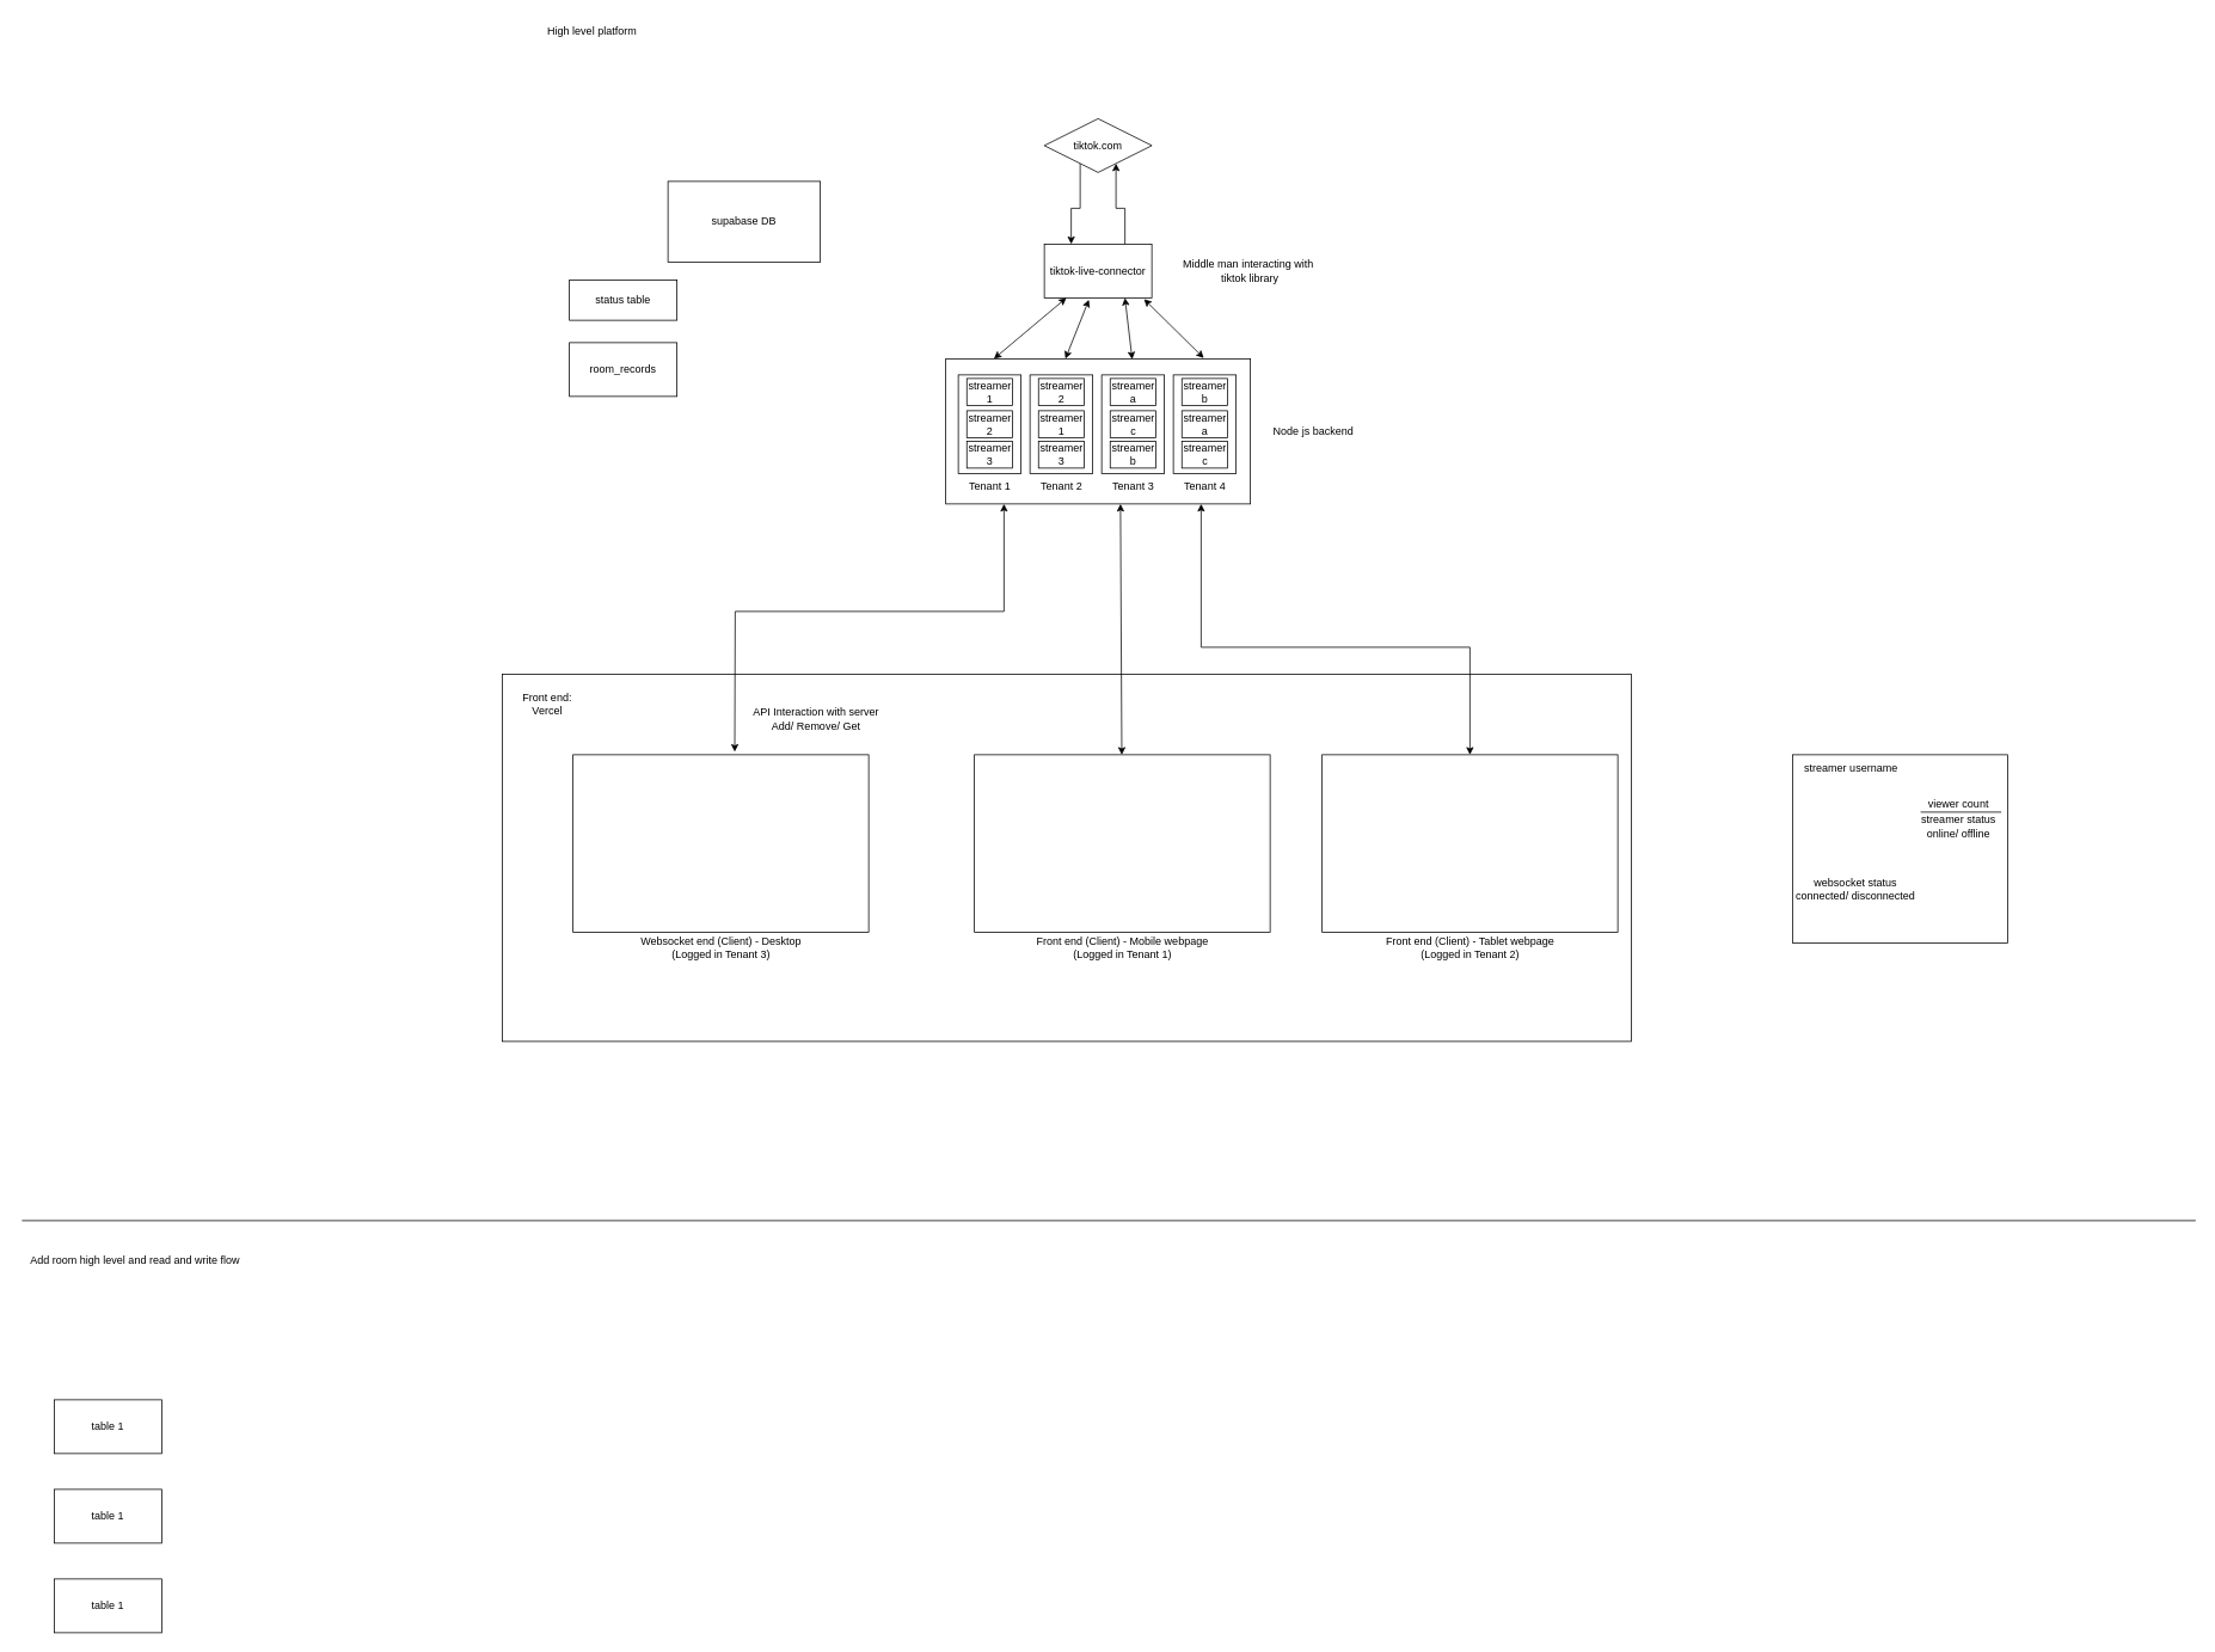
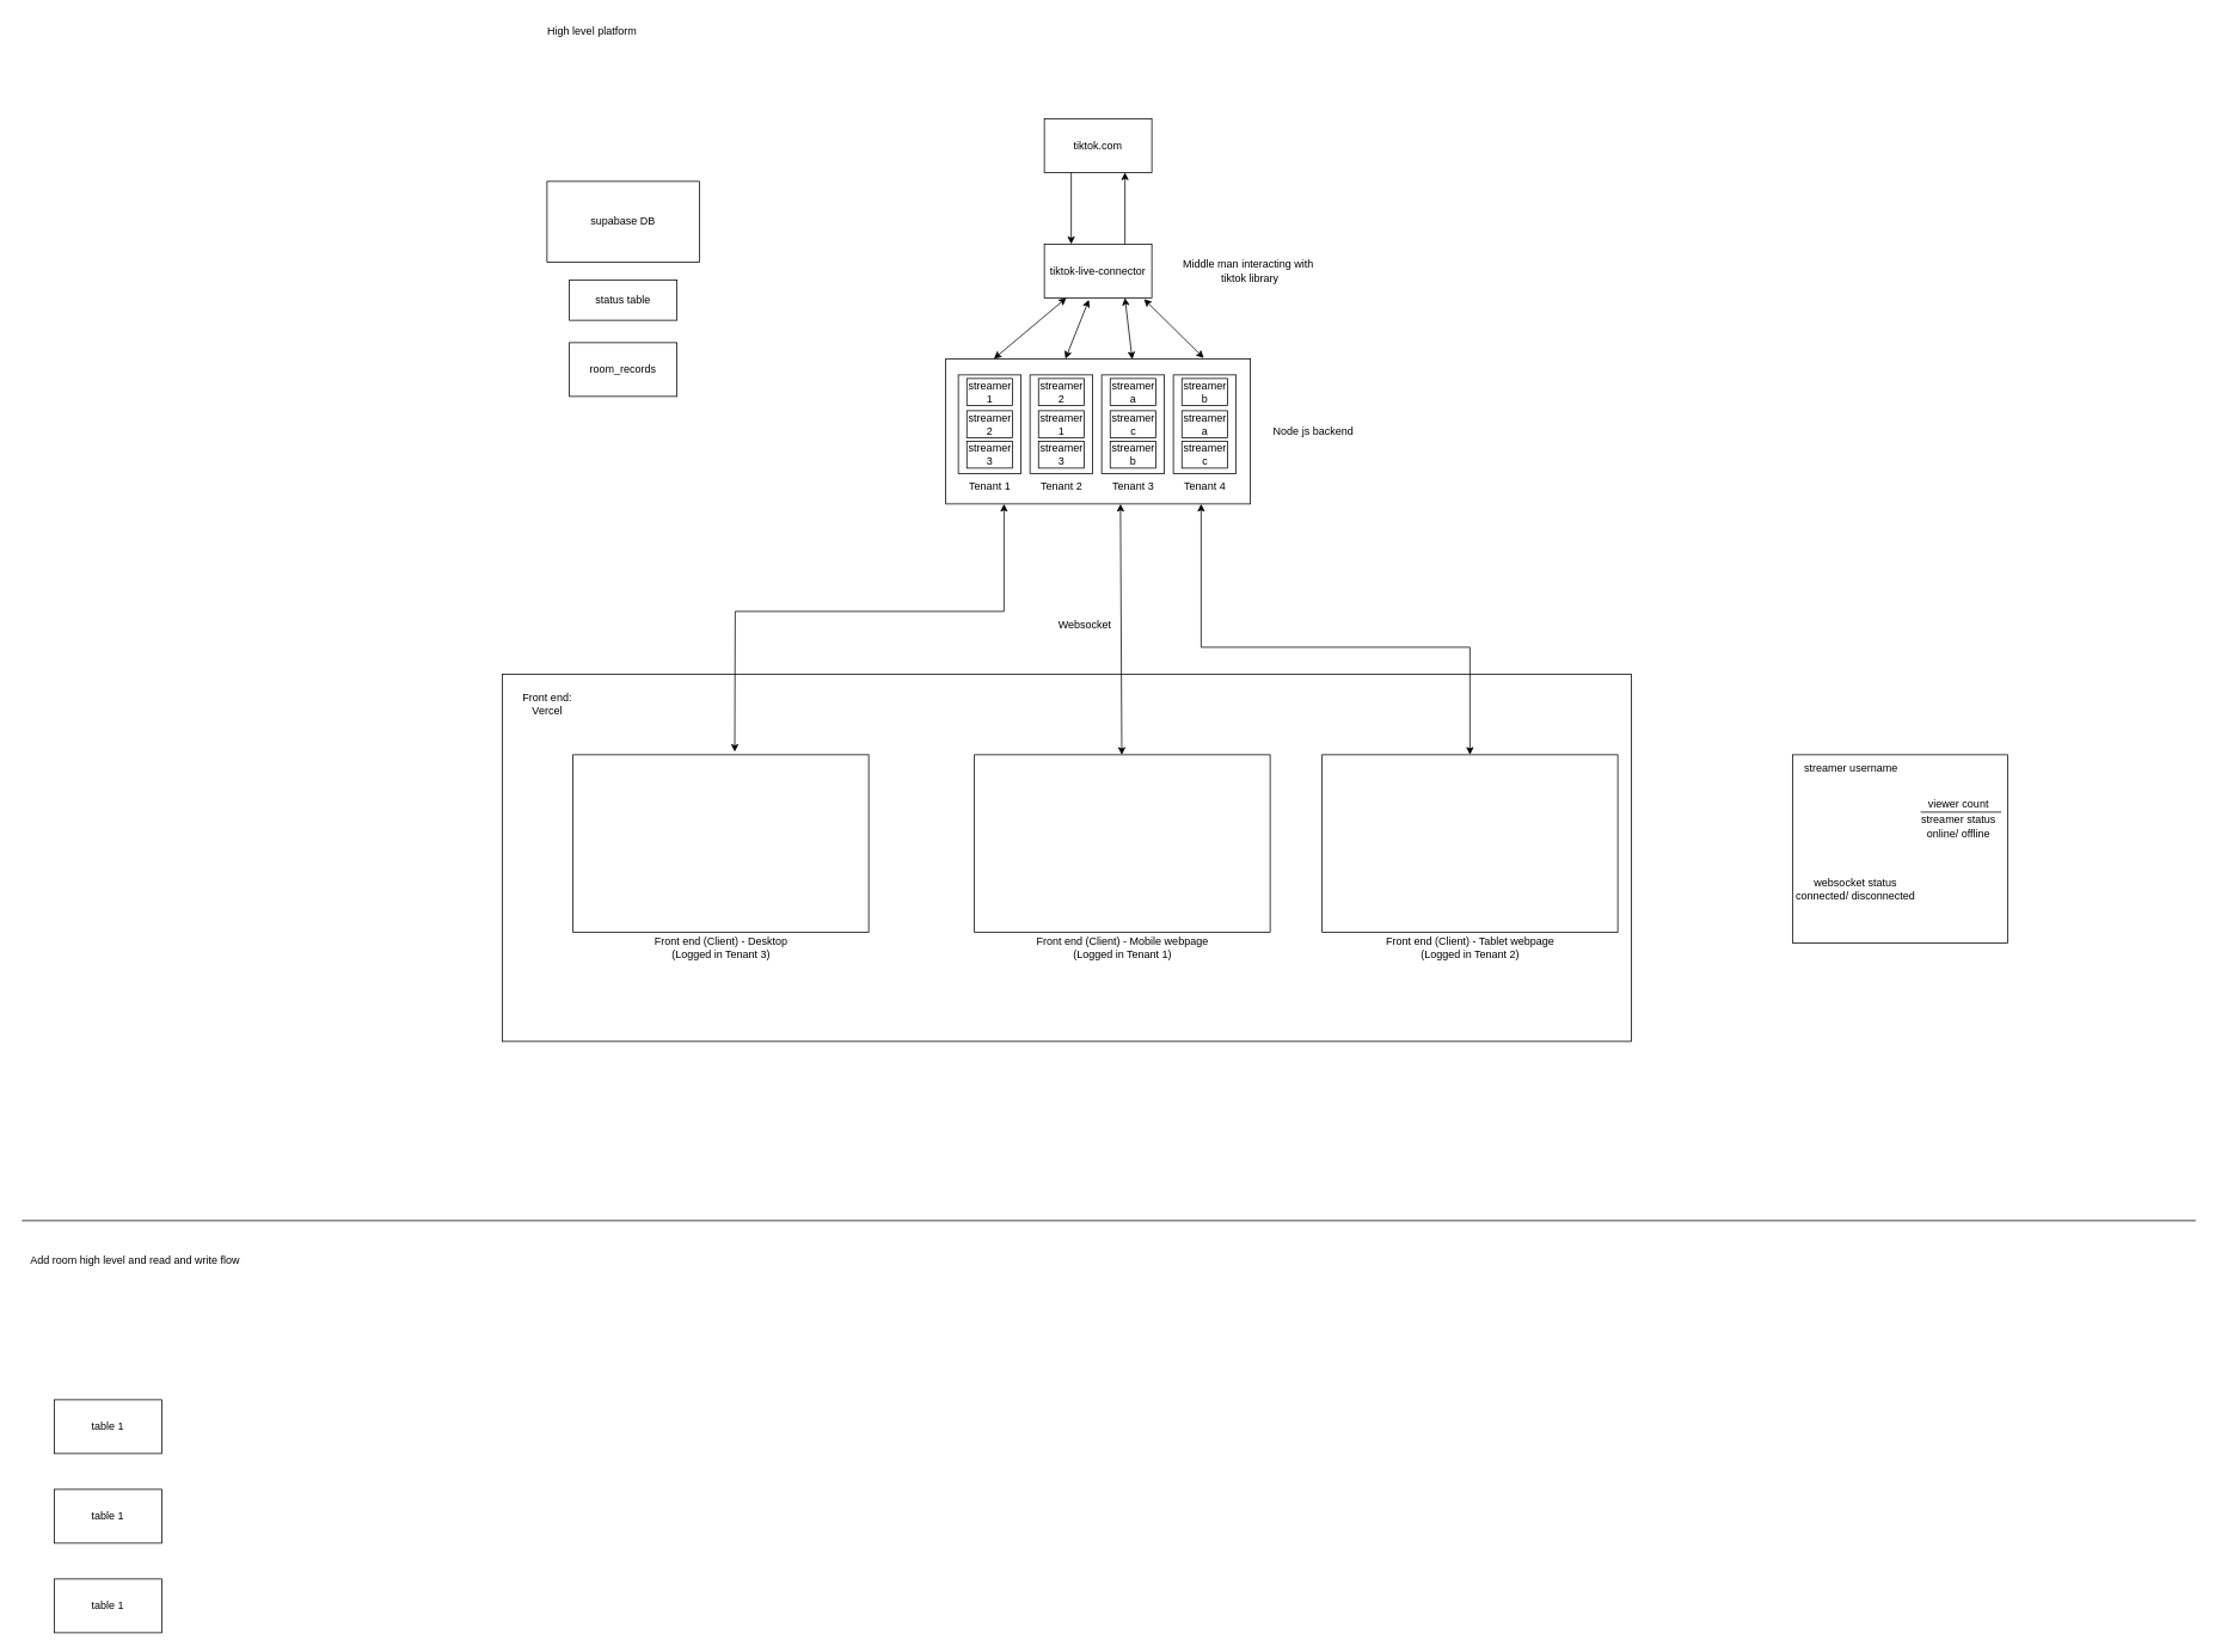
  <mxCell id="0" />
  <mxCell id="1" parent="0" />
  <mxCell id="2" value="" style="rounded=0;whiteSpace=wrap;html=1;" vertex="1" parent="1"><mxGeometry x="560" y="752" width="1260" height="410" as="geometry" /></mxCell>
  <mxCell id="3" value="" style="rounded=0;whiteSpace=wrap;html=1;" vertex="1" parent="1"><mxGeometry x="1055" y="400" width="340" height="162" as="geometry" /></mxCell>
  <mxCell id="4" value="" style="rounded=0;whiteSpace=wrap;html=1;" vertex="1" parent="1"><mxGeometry x="1087" y="842" width="330" height="198" as="geometry" /></mxCell>
  <mxCell id="5" value="" style="rounded=0;whiteSpace=wrap;html=1;" vertex="1" parent="1"><mxGeometry x="1069" y="418" width="70" height="110" as="geometry" /></mxCell>
- <mxCell id="6" value="supabase DB" style="rounded=0;whiteSpace=wrap;html=1;" vertex="1" parent="1"><mxGeometry x="745" y="202" width="170" height="90" as="geometry" /></mxCell>
+ <mxCell id="6" value="supabase DB" style="rounded=0;whiteSpace=wrap;html=1;" vertex="1" parent="1"><mxGeometry x="610" y="202" width="170" height="90" as="geometry" /></mxCell>
  <mxCell id="7" value="Front end (Client) - Mobile webpage&lt;br&gt;(Logged in Tenant 1)" style="text;html=1;align=center;verticalAlign=middle;resizable=0;points=[];autosize=1;strokeColor=none;fillColor=none;" vertex="1" parent="1"><mxGeometry x="1147" y="1037" width="210" height="40" as="geometry" /></mxCell>
  <mxCell id="8" value="Tenant 1" style="text;html=1;align=center;verticalAlign=middle;resizable=0;points=[];autosize=1;strokeColor=none;fillColor=none;" vertex="1" parent="1"><mxGeometry x="1069" y="528" width="70" height="30" as="geometry" /></mxCell>
  <mxCell id="9" value="" style="rounded=0;whiteSpace=wrap;html=1;" vertex="1" parent="1"><mxGeometry x="1229" y="418" width="70" height="110" as="geometry" /></mxCell>
  <mxCell id="10" value="" style="rounded=0;whiteSpace=wrap;html=1;" vertex="1" parent="1"><mxGeometry x="1309" y="418" width="70" height="110" as="geometry" /></mxCell>
  <mxCell id="11" value="Tenant 2" style="text;html=1;align=center;verticalAlign=middle;resizable=0;points=[];autosize=1;strokeColor=none;fillColor=none;" vertex="1" parent="1"><mxGeometry x="1149" y="528" width="70" height="30" as="geometry" /></mxCell>
  <mxCell id="12" value="Tenant 3" style="text;html=1;align=center;verticalAlign=middle;resizable=0;points=[];autosize=1;strokeColor=none;fillColor=none;" vertex="1" parent="1"><mxGeometry x="1229" y="528" width="70" height="30" as="geometry" /></mxCell>
  <mxCell id="13" value="Tenant 4" style="text;html=1;align=center;verticalAlign=middle;resizable=0;points=[];autosize=1;strokeColor=none;fillColor=none;" vertex="1" parent="1"><mxGeometry x="1309" y="528" width="70" height="30" as="geometry" /></mxCell>
+ <mxCell id="14" value="Websocket" style="text;html=1;align=center;verticalAlign=middle;resizable=0;points=[];autosize=1;strokeColor=none;fillColor=none;" vertex="1" parent="1"><mxGeometry x="1170" y="682" width="80" height="30" as="geometry" /></mxCell>
  <mxCell id="15" value="streamer 1" style="rounded=0;whiteSpace=wrap;html=1;" vertex="1" parent="1"><mxGeometry x="1078.5" y="422" width="51" height="30" as="geometry" /></mxCell>
  <mxCell id="16" value="streamer&lt;div&gt;2&lt;/div&gt;" style="rounded=0;whiteSpace=wrap;html=1;" vertex="1" parent="1"><mxGeometry x="1078.5" y="458" width="51" height="30" as="geometry" /></mxCell>
  <mxCell id="17" value="streamer&lt;div&gt;3&lt;/div&gt;" style="rounded=0;whiteSpace=wrap;html=1;" vertex="1" parent="1"><mxGeometry x="1078.5" y="492" width="51" height="30" as="geometry" /></mxCell>
  <mxCell id="18" value="" style="rounded=0;whiteSpace=wrap;html=1;" vertex="1" parent="1"><mxGeometry x="1149" y="418" width="70" height="110" as="geometry" /></mxCell>
  <mxCell id="19" value="streamer 2" style="rounded=0;whiteSpace=wrap;html=1;" vertex="1" parent="1"><mxGeometry x="1158.5" y="422" width="51" height="30" as="geometry" /></mxCell>
  <mxCell id="20" value="streamer 1" style="rounded=0;whiteSpace=wrap;html=1;" vertex="1" parent="1"><mxGeometry x="1158.5" y="458" width="51" height="30" as="geometry" /></mxCell>
  <mxCell id="21" value="streamer 3" style="rounded=0;whiteSpace=wrap;html=1;" vertex="1" parent="1"><mxGeometry x="1158.5" y="492" width="51" height="30" as="geometry" /></mxCell>
  <mxCell id="22" value="streamer a" style="rounded=0;whiteSpace=wrap;html=1;" vertex="1" parent="1"><mxGeometry x="1238.5" y="422" width="51" height="30" as="geometry" /></mxCell>
  <mxCell id="23" value="streamer c" style="rounded=0;whiteSpace=wrap;html=1;" vertex="1" parent="1"><mxGeometry x="1238.5" y="458" width="51" height="30" as="geometry" /></mxCell>
  <mxCell id="24" value="streamer b" style="rounded=0;whiteSpace=wrap;html=1;" vertex="1" parent="1"><mxGeometry x="1238.5" y="492" width="51" height="30" as="geometry" /></mxCell>
  <mxCell id="25" value="streamer b" style="rounded=0;whiteSpace=wrap;html=1;" vertex="1" parent="1"><mxGeometry x="1318.5" y="422" width="51" height="30" as="geometry" /></mxCell>
  <mxCell id="26" value="streamer a" style="rounded=0;whiteSpace=wrap;html=1;" vertex="1" parent="1"><mxGeometry x="1318.5" y="458" width="51" height="30" as="geometry" /></mxCell>
  <mxCell id="27" value="streamer c" style="rounded=0;whiteSpace=wrap;html=1;" vertex="1" parent="1"><mxGeometry x="1318.5" y="492" width="51" height="30" as="geometry" /></mxCell>
  <mxCell id="28" style="edgeStyle=orthogonalEdgeStyle;rounded=0;orthogonalLoop=1;jettySize=auto;html=1;exitX=0.75;exitY=0;exitDx=0;exitDy=0;entryX=0.75;entryY=1;entryDx=0;entryDy=0;" edge="1" parent="1" source="29" target="31"><mxGeometry relative="1" as="geometry" /></mxCell>
  <mxCell id="29" value="tiktok-live-connector" style="rounded=0;whiteSpace=wrap;html=1;" vertex="1" parent="1"><mxGeometry x="1165" y="272" width="120" height="60" as="geometry" /></mxCell>
  <mxCell id="30" style="edgeStyle=orthogonalEdgeStyle;rounded=0;orthogonalLoop=1;jettySize=auto;html=1;exitX=0.25;exitY=1;exitDx=0;exitDy=0;entryX=0.25;entryY=0;entryDx=0;entryDy=0;" edge="1" parent="1" source="31" target="29"><mxGeometry relative="1" as="geometry" /></mxCell>
- <mxCell id="31" value="tiktok.com" style="rhombus;whiteSpace=wrap;html=1;" vertex="1" parent="1"><mxGeometry x="1165" y="132" width="120" height="60" as="geometry" /></mxCell>
+ <mxCell id="31" value="tiktok.com" style="rounded=0;whiteSpace=wrap;html=1;" vertex="1" parent="1"><mxGeometry x="1165" y="132" width="120" height="60" as="geometry" /></mxCell>
  <mxCell id="32" value="" style="endArrow=classic;startArrow=classic;html=1;rounded=0;entryX=0.75;entryY=1;entryDx=0;entryDy=0;exitX=0.612;exitY=0.004;exitDx=0;exitDy=0;exitPerimeter=0;" edge="1" parent="1" source="3" target="29"><mxGeometry width="50" height="50" relative="1" as="geometry"><mxPoint x="1230" y="402" as="sourcePoint" /><mxPoint x="1280" y="352" as="targetPoint" /></mxGeometry></mxCell>
  <mxCell id="33" value="" style="endArrow=classic;startArrow=classic;html=1;rounded=0;entryX=0.205;entryY=0.972;entryDx=0;entryDy=0;entryPerimeter=0;exitX=0.158;exitY=0;exitDx=0;exitDy=0;exitPerimeter=0;" edge="1" parent="1" source="3"><mxGeometry width="50" height="50" relative="1" as="geometry"><mxPoint x="1120" y="403.68" as="sourcePoint" /><mxPoint x="1189.6" y="332" as="targetPoint" /></mxGeometry></mxCell>
  <mxCell id="34" value="" style="endArrow=classic;startArrow=classic;html=1;rounded=0;entryX=0.415;entryY=1.034;entryDx=0;entryDy=0;entryPerimeter=0;" edge="1" parent="1" target="29"><mxGeometry width="50" height="50" relative="1" as="geometry"><mxPoint x="1188.5" y="400" as="sourcePoint" /><mxPoint x="1238.5" y="350" as="targetPoint" /></mxGeometry></mxCell>
  <mxCell id="35" value="" style="endArrow=classic;startArrow=classic;html=1;rounded=0;entryX=0.847;entryY=-0.005;entryDx=0;entryDy=0;entryPerimeter=0;exitX=0.927;exitY=1.022;exitDx=0;exitDy=0;exitPerimeter=0;" edge="1" parent="1" source="29" target="3"><mxGeometry width="50" height="50" relative="1" as="geometry"><mxPoint x="1289.5" y="362" as="sourcePoint" /><mxPoint x="1339.5" y="312" as="targetPoint" /></mxGeometry></mxCell>
  <mxCell id="36" value="" style="shape=image;html=1;verticalAlign=top;verticalLabelPosition=bottom;labelBackgroundColor=#ffffff;imageAspect=0;aspect=fixed;image=https://icons.diagrams.net/icon-cache1/Online_Marketing_Hand_Drawn_vol_4-2934/web__globe__data__technology__list__menu__webpage-562.svg" vertex="1" parent="1"><mxGeometry x="1177" y="862" width="150" height="150" as="geometry" /></mxCell>
  <mxCell id="37" value="" style="rounded=0;whiteSpace=wrap;html=1;" vertex="1" parent="1"><mxGeometry x="1475" y="842" width="330" height="198" as="geometry" /></mxCell>
  <mxCell id="38" value="Front end (Client) - Tablet webpage&lt;br&gt;(Logged in Tenant 2)" style="text;html=1;align=center;verticalAlign=middle;resizable=0;points=[];autosize=1;strokeColor=none;fillColor=none;" vertex="1" parent="1"><mxGeometry x="1535" y="1037" width="210" height="40" as="geometry" /></mxCell>
  <mxCell id="39" value="" style="shape=image;html=1;verticalAlign=top;verticalLabelPosition=bottom;labelBackgroundColor=#ffffff;imageAspect=0;aspect=fixed;image=https://icons.diagrams.net/icon-cache1/Online_Marketing_Hand_Drawn_vol_4-2934/web__globe__data__technology__list__menu__webpage-562.svg" vertex="1" parent="1"><mxGeometry x="1565" y="862" width="150" height="150" as="geometry" /></mxCell>
  <mxCell id="40" value="" style="rounded=0;whiteSpace=wrap;html=1;" vertex="1" parent="1"><mxGeometry x="639" y="842" width="330" height="198" as="geometry" /></mxCell>
- <mxCell id="41" value="Websocket end (Client) - Desktop&lt;br&gt;(Logged in Tenant 3)" style="text;html=1;align=center;verticalAlign=middle;resizable=0;points=[];autosize=1;strokeColor=none;fillColor=none;" vertex="1" parent="1"><mxGeometry x="719" y="1037" width="170" height="40" as="geometry" /></mxCell>
+ <mxCell id="41" value="Front end (Client) - Desktop&lt;br&gt;(Logged in Tenant 3)" style="text;html=1;align=center;verticalAlign=middle;resizable=0;points=[];autosize=1;strokeColor=none;fillColor=none;" vertex="1" parent="1"><mxGeometry x="719" y="1037" width="170" height="40" as="geometry" /></mxCell>
  <mxCell id="42" value="" style="shape=image;html=1;verticalAlign=top;verticalLabelPosition=bottom;labelBackgroundColor=#ffffff;imageAspect=0;aspect=fixed;image=https://icons.diagrams.net/icon-cache1/Online_Marketing_Hand_Drawn_vol_4-2934/web__globe__data__technology__list__menu__webpage-562.svg" vertex="1" parent="1"><mxGeometry x="729" y="862" width="150" height="150" as="geometry" /></mxCell>
  <mxCell id="43" value="Node js backend" style="text;html=1;align=center;verticalAlign=middle;resizable=0;points=[];autosize=1;strokeColor=none;fillColor=none;" vertex="1" parent="1"><mxGeometry x="1410" y="466" width="110" height="30" as="geometry" /></mxCell>
  <mxCell id="44" value="status table" style="rounded=0;whiteSpace=wrap;html=1;" vertex="1" parent="1"><mxGeometry x="635" y="312" width="120" height="45" as="geometry" /></mxCell>
  <mxCell id="45" value="room_records" style="whiteSpace=wrap;html=1;" vertex="1" parent="1"><mxGeometry x="635" y="382" width="120" height="60" as="geometry" /></mxCell>
  <mxCell id="46" value="" style="whiteSpace=wrap;html=1;" vertex="1" parent="1"><mxGeometry x="2000" y="842" width="240" height="210" as="geometry" /></mxCell>
  <mxCell id="47" value="streamer username" style="text;html=1;align=center;verticalAlign=middle;resizable=0;points=[];autosize=1;strokeColor=none;fillColor=none;" vertex="1" parent="1"><mxGeometry x="2000" y="842" width="130" height="30" as="geometry" /></mxCell>
  <mxCell id="48" value="viewer count" style="text;html=1;align=center;verticalAlign=middle;resizable=0;points=[];autosize=1;strokeColor=none;fillColor=none;" vertex="1" parent="1"><mxGeometry x="2140" y="882" width="90" height="30" as="geometry" /></mxCell>
  <mxCell id="49" value="websocket status&lt;br&gt;connected/ disconnected" style="text;html=1;align=center;verticalAlign=middle;resizable=0;points=[];autosize=1;strokeColor=none;fillColor=none;" vertex="1" parent="1"><mxGeometry x="1990" y="972" width="160" height="40" as="geometry" /></mxCell>
  <mxCell id="50" value="streamer status&lt;br&gt;online/ offline" style="text;html=1;align=center;verticalAlign=middle;resizable=0;points=[];autosize=1;strokeColor=none;fillColor=none;" vertex="1" parent="1"><mxGeometry x="2130" y="902" width="110" height="40" as="geometry" /></mxCell>
  <mxCell id="51" value="" style="endArrow=none;html=1;rounded=0;" edge="1" parent="1"><mxGeometry width="50" height="50" relative="1" as="geometry"><mxPoint x="2233" y="906" as="sourcePoint" /><mxPoint x="2143" y="906" as="targetPoint" /></mxGeometry></mxCell>
  <mxCell id="52" value="" style="endArrow=classic;startArrow=classic;html=1;rounded=0;exitX=0.5;exitY=0;exitDx=0;exitDy=0;" edge="1" parent="1" source="37"><mxGeometry width="50" height="50" relative="1" as="geometry"><mxPoint x="1340" y="702" as="sourcePoint" /><mxPoint x="1340" y="562" as="targetPoint" /><Array as="points"><mxPoint x="1640" y="722" /><mxPoint x="1340" y="722" /></Array></mxGeometry></mxCell>
  <mxCell id="53" value="" style="endArrow=classic;startArrow=classic;html=1;rounded=0;exitX=0.547;exitY=-0.017;exitDx=0;exitDy=0;exitPerimeter=0;" edge="1" parent="1" source="40"><mxGeometry width="50" height="50" relative="1" as="geometry"><mxPoint x="1070" y="612" as="sourcePoint" /><mxPoint x="1120" y="562" as="targetPoint" /><Array as="points"><mxPoint y="682" x="820" /><mxPoint x="1120" y="682" /></Array></mxGeometry></mxCell>
  <mxCell id="54" value="" style="endArrow=classic;startArrow=classic;html=1;rounded=0;" edge="1" parent="1" source="4"><mxGeometry width="50" height="50" relative="1" as="geometry"><mxPoint x="1200" y="612" as="sourcePoint" /><mxPoint x="1250" y="562" as="targetPoint" /></mxGeometry></mxCell>
- <mxCell id="55" value="API Interaction with server&lt;br&gt;Add/ Remove/ Get" style="text;html=1;align=center;verticalAlign=middle;resizable=0;points=[];autosize=1;strokeColor=none;fillColor=none;" vertex="1" parent="1"><mxGeometry x="830" y="782" width="160" height="40" as="geometry" /></mxCell>
  <mxCell id="56" value="High level platform" style="text;html=1;align=center;verticalAlign=middle;resizable=0;points=[];autosize=1;strokeColor=none;fillColor=none;" vertex="1" parent="1"><mxGeometry x="590" y="20" width="140" height="30" as="geometry" /></mxCell>
  <mxCell id="57" value="Middle man interacting with&amp;nbsp;&lt;br&gt;tiktok library" style="text;html=1;align=center;verticalAlign=middle;resizable=0;points=[];autosize=1;strokeColor=none;fillColor=none;" vertex="1" parent="1"><mxGeometry x="1309" y="282" width="170" height="40" as="geometry" /></mxCell>
  <mxCell id="58" value="Front end:&lt;br&gt;Vercel" style="text;html=1;align=center;verticalAlign=middle;resizable=0;points=[];autosize=1;strokeColor=none;fillColor=none;" vertex="1" parent="1"><mxGeometry x="570" y="765" width="80" height="40" as="geometry" /></mxCell>
  <mxCell id="59" value="" style="endArrow=none;html=1;rounded=0;" edge="1" parent="1"><mxGeometry width="50" height="50" relative="1" as="geometry"><mxPoint x="24" y="1362" as="sourcePoint" /><mxPoint x="2450" y="1362" as="targetPoint" /></mxGeometry></mxCell>
  <mxCell id="60" value="Add room high level and read and write flow" style="text;html=1;align=center;verticalAlign=middle;resizable=0;points=[];autosize=1;strokeColor=none;fillColor=none;" vertex="1" parent="1"><mxGeometry x="20" y="1392" width="260" height="30" as="geometry" /></mxCell>
  <mxCell id="61" value="table 1" style="rounded=0;whiteSpace=wrap;html=1;" vertex="1" parent="1"><mxGeometry x="60" y="1562" width="120" height="60" as="geometry" /></mxCell>
  <mxCell id="62" value="table 1" style="rounded=0;whiteSpace=wrap;html=1;" vertex="1" parent="1"><mxGeometry x="60" y="1662" width="120" height="60" as="geometry" /></mxCell>
  <mxCell id="63" value="table 1" style="rounded=0;whiteSpace=wrap;html=1;" vertex="1" parent="1"><mxGeometry x="60" y="1762" width="120" height="60" as="geometry" /></mxCell>
